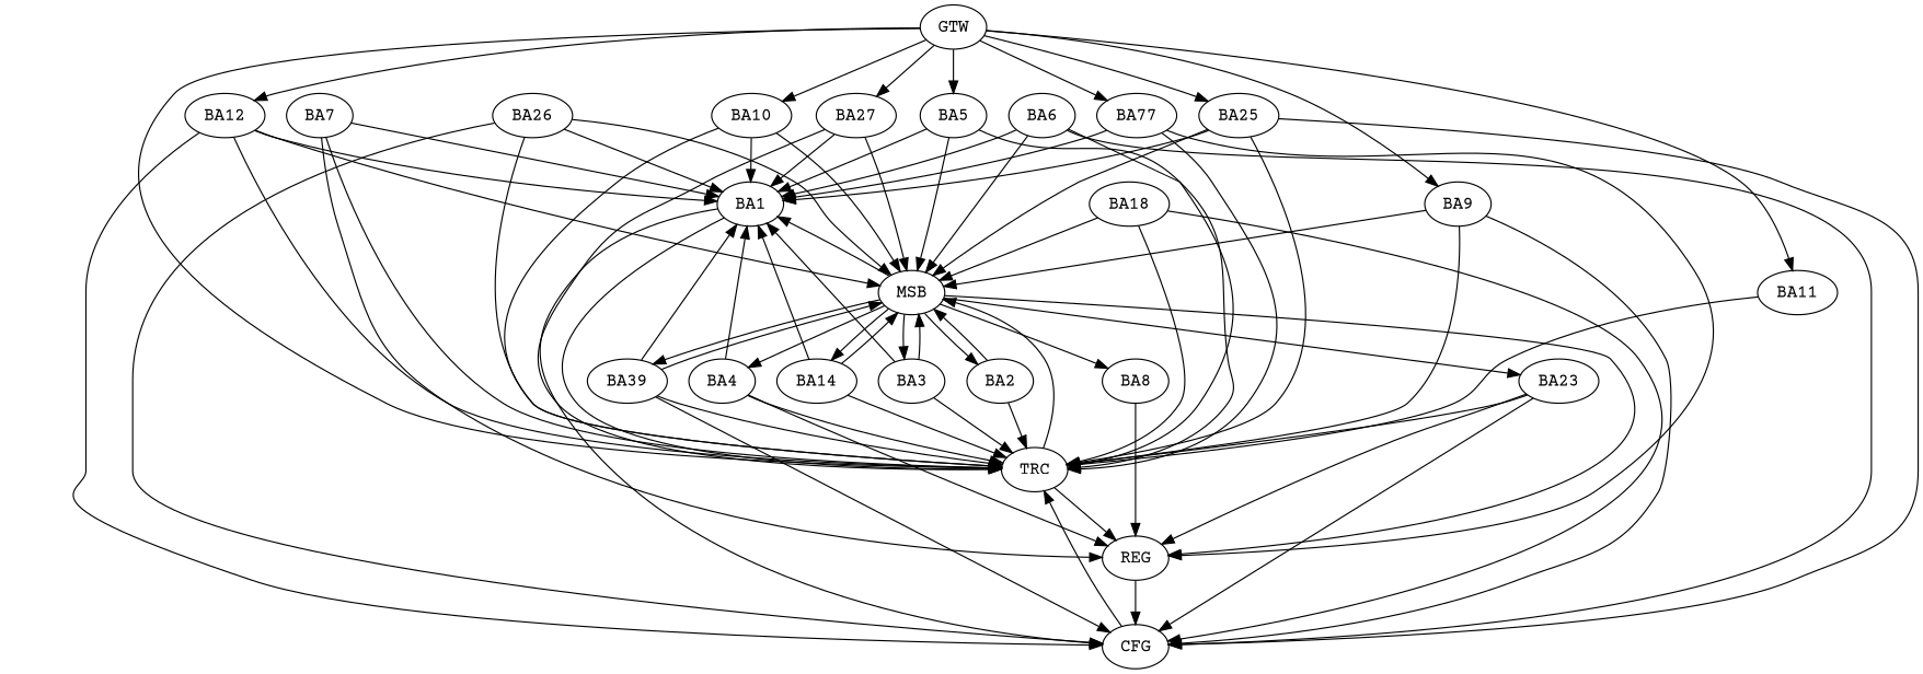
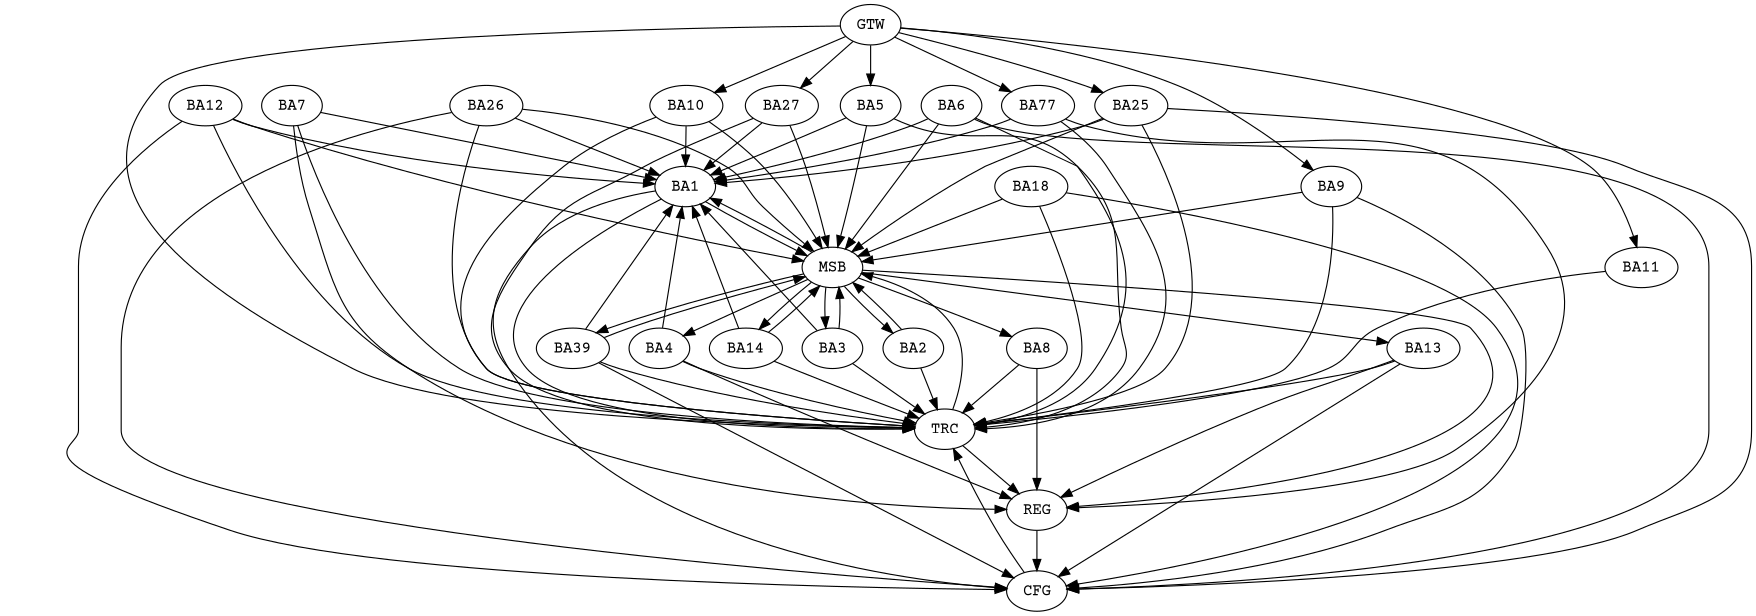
  strict digraph {
    fontname="Courier Prime"
    node [fontname="Courier Prime"]
    edge [fontname="Courier Prime"]
    n1 [label=BA1]
    n2 [label=MSB]
    n3 [label=CFG]
    n4 [label=TRC]
    n5 [label=BA2]
    n6 [label=BA3]
    n7 [label=BA4]
    n8 [label=REG]
    n9 [label=BA8]
-   n10 [label=BA23]
+   n10 [label=BA13]
    n11 [label=BA14]
    n12 [label=BA39]
    n13 [label=BA5]
    n14 [label=BA6]
    n15 [label=BA7]
    n16 [label=BA9]
    n17 [label=BA10]
    n18 [label=BA11]
    n19 [label=BA12]
    n20 [label=BA25]
    n21 [label=BA26]
    n22 [label=BA77]
    n23 [label=BA18]
    n24 [label=BA27]
    n25 [label=GTW]
+   n1 -> n2
    n1 -> n3
    n1 -> n4
    n2 -> n1
    n2 -> n5
    n2 -> n6
    n2 -> n7
    n2 -> n8
    n2 -> n9
    n2 -> n10
    n2 -> n11
    n2 -> n12
    n3 -> n4
    n4 -> n2
    n4 -> n8
    n5 -> n2
    n5 -> n4
    n6 -> n1
    n6 -> n2
    n6 -> n4
    n7 -> n1
    n7 -> n4
    n7 -> n8
    n8 -> n3
+   n9 -> n4
    n9 -> n8
    n10 -> n3
    n10 -> n4
    n10 -> n8
    n11 -> n1
    n11 -> n2
    n11 -> n4
    n12 -> n1
    n12 -> n2
    n12 -> n3
    n12 -> n4
    n13 -> n1
    n13 -> n2
    n13 -> n4
    n14 -> n1
    n14 -> n2
    n14 -> n3
    n14 -> n4
    n15 -> n1
    n15 -> n4
    n15 -> n8
    n16 -> n2
    n16 -> n3
    n16 -> n4
    n17 -> n1
    n17 -> n2
    n17 -> n4
    n18 -> n4
    n19 -> n1
    n19 -> n2
    n19 -> n3
    n19 -> n4
    n20 -> n1
    n20 -> n2
    n20 -> n3
    n20 -> n4
    n21 -> n1
    n21 -> n2
    n21 -> n3
    n21 -> n4
    n22 -> n1
    n22 -> n4
    n22 -> n8
    n23 -> n2
    n23 -> n3
    n23 -> n4
    n24 -> n1
    n24 -> n2
    n24 -> n4
    n25 -> n4
    n25 -> n13
    n25 -> n16
    n25 -> n17
    n25 -> n18
-   n25 -> n19
    n25 -> n20
    n25 -> n22
    n25 -> n24
  }
